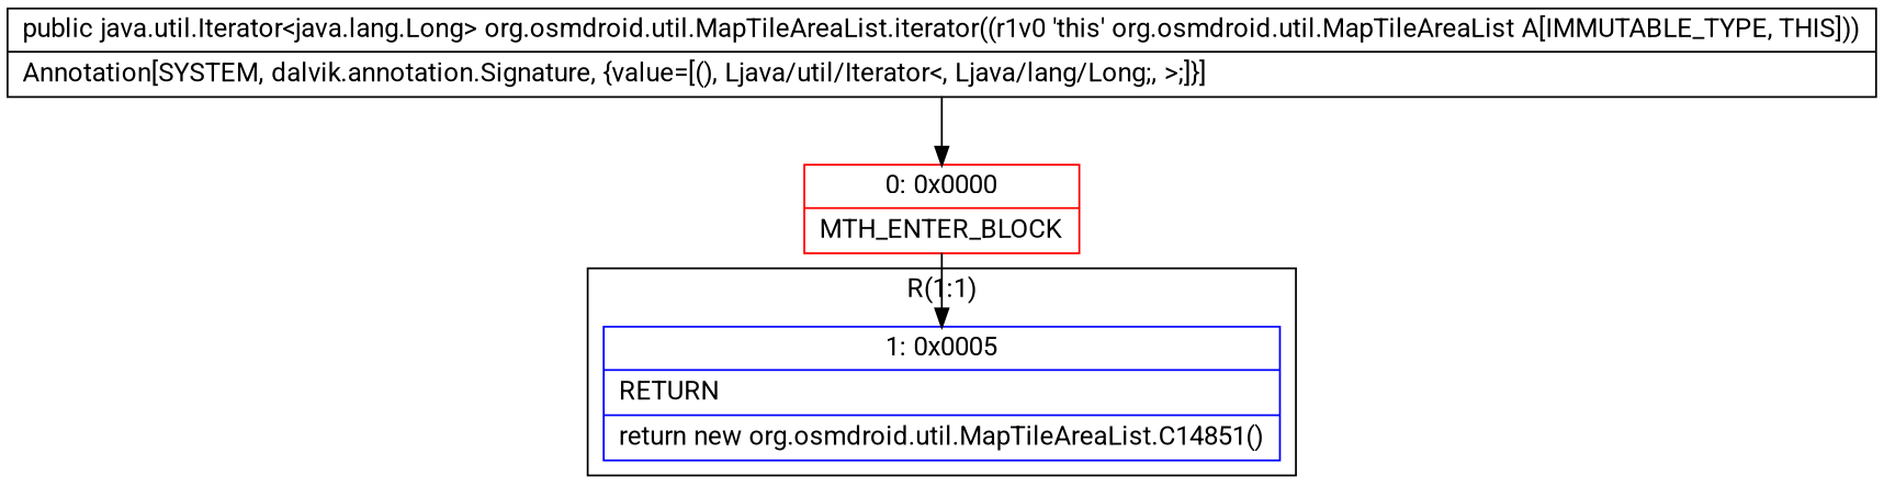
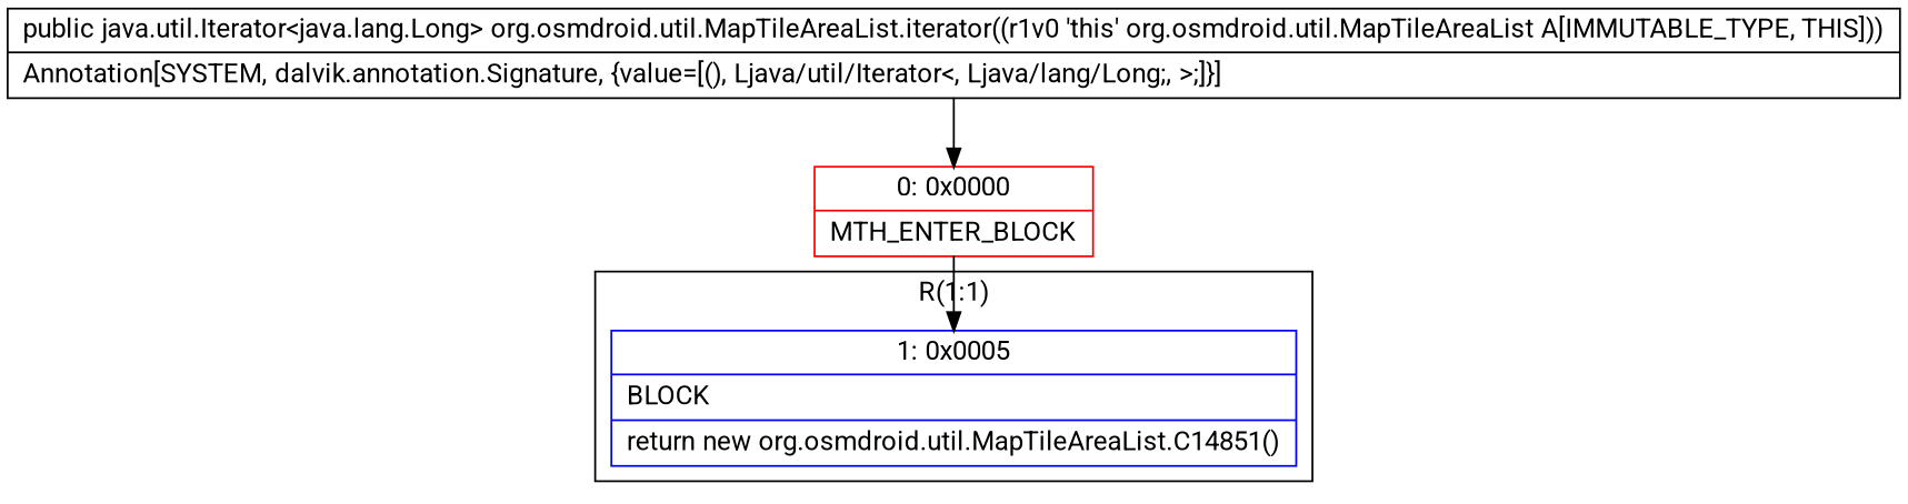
  digraph {
    fontname=Roboto
    node [shape=record fontname=Roboto]
    edge [fontname=Roboto]
-   n1 [color=blue label="{1\:\ 0x0005|RETURN\l|return new org.osmdroid.util.MapTileAreaList.C14851()\l}"]
+   n1 [color=blue label="{1\:\ 0x0005|BLOCK\l|return new org.osmdroid.util.MapTileAreaList.C14851()\l}"]
    n2 [color=red label="{0\:\ 0x0000|MTH_ENTER_BLOCK\l}"]
    n3 [label="{public java.util.Iterator\<java.lang.Long\> org.osmdroid.util.MapTileAreaList.iterator((r1v0 'this' org.osmdroid.util.MapTileAreaList A[IMMUTABLE_TYPE, THIS]))  | Annotation[SYSTEM, dalvik.annotation.Signature, \{value=[(), Ljava\/util\/Iterator\<, Ljava\/lang\/Long;, \>;]\}]\l}"]
    subgraph cluster_1 {
      label="R(1:1)"
      n1
    }
    n2 -> n1
    n3 -> n2
  }
